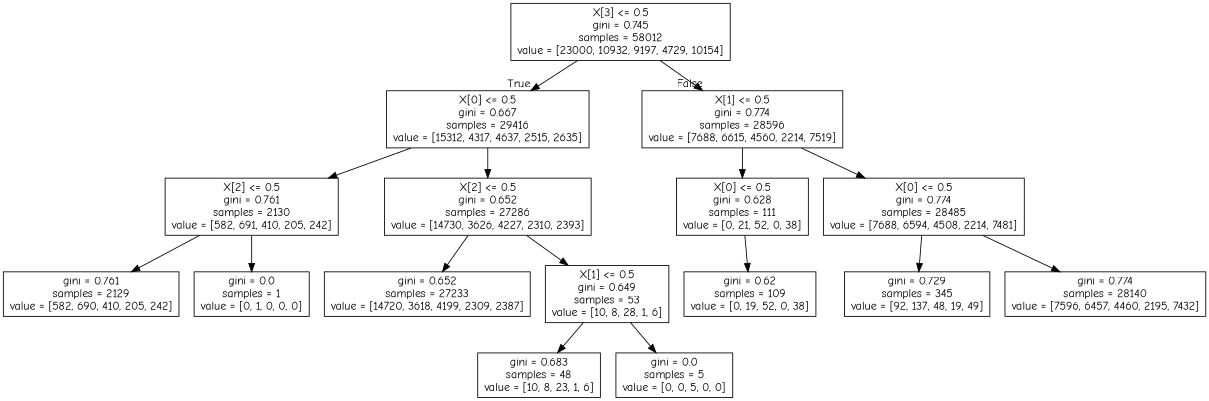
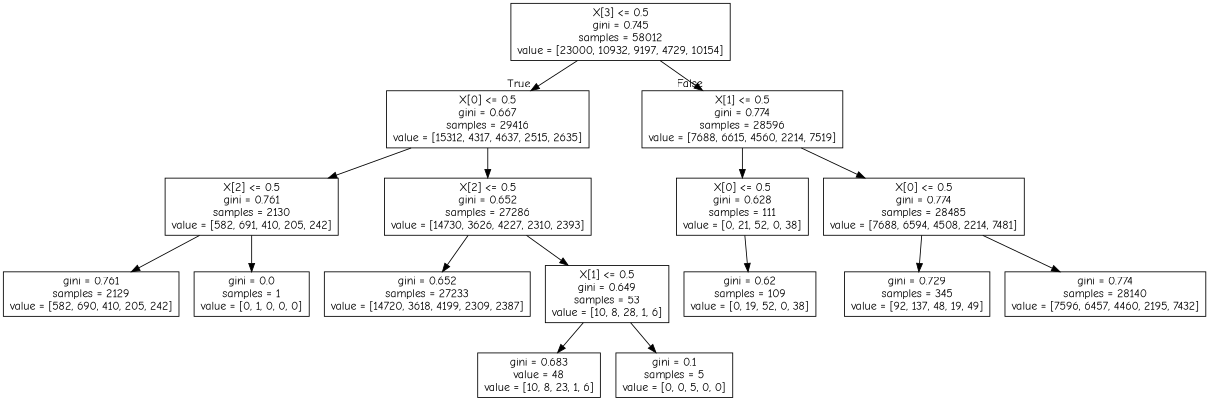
  digraph {
    fontname="Comic Neue"
    node [fontname="Comic Neue" shape=box]
    edge [fontname="Comic Neue"]
    n1 [label="X[3] <= 0.5\ngini = 0.745\nsamples = 58012\nvalue = [23000, 10932, 9197, 4729, 10154]"]
    n2 [label="X[0] <= 0.5\ngini = 0.667\nsamples = 29416\nvalue = [15312, 4317, 4637, 2515, 2635]"]
    n3 [label="X[1] <= 0.5\ngini = 0.774\nsamples = 28596\nvalue = [7688, 6615, 4560, 2214, 7519]"]
    n4 [label="X[2] <= 0.5\ngini = 0.761\nsamples = 2130\nvalue = [582, 691, 410, 205, 242]"]
    n5 [label="X[2] <= 0.5\ngini = 0.652\nsamples = 27286\nvalue = [14730, 3626, 4227, 2310, 2393]"]
    n6 [label="X[0] <= 0.5\ngini = 0.628\nsamples = 111\nvalue = [0, 21, 52, 0, 38]"]
    n7 [label="X[0] <= 0.5\ngini = 0.774\nsamples = 28485\nvalue = [7688, 6594, 4508, 2214, 7481]"]
    n8 [label="gini = 0.761\nsamples = 2129\nvalue = [582, 690, 410, 205, 242]"]
    n9 [label="gini = 0.0\nsamples = 1\nvalue = [0, 1, 0, 0, 0]"]
    n10 [label="gini = 0.652\nsamples = 27233\nvalue = [14720, 3618, 4199, 2309, 2387]"]
    n11 [label="X[1] <= 0.5\ngini = 0.649\nsamples = 53\nvalue = [10, 8, 28, 1, 6]"]
-   n12 [label="gini = 0.683\nsamples = 48\nvalue = [10, 8, 23, 1, 6]"]
-   n13 [label="gini = 0.0\nsamples = 5\nvalue = [0, 0, 5, 0, 0]"]
+   n12 [label="gini = 0.683\nvalue = 48\nvalue = [10, 8, 23, 1, 6]"]
+   n13 [label="gini = 0.1\nsamples = 5\nvalue = [0, 0, 5, 0, 0]"]
    n14 [label="gini = 0.62\nsamples = 109\nvalue = [0, 19, 52, 0, 38]"]
    n15 [label="gini = 0.729\nsamples = 345\nvalue = [92, 137, 48, 19, 49]"]
    n16 [label="gini = 0.774\nsamples = 28140\nvalue = [7596, 6457, 4460, 2195, 7432]"]
    n1 -> n2 [headlabel=True labelangle=45 labeldistance=2.5]
    n1 -> n3 [headlabel=False labelangle=-45 labeldistance=2.5]
    n2 -> n4
    n2 -> n5
    n3 -> n6
    n3 -> n7
    n4 -> n8
    n4 -> n9
    n5 -> n10
    n5 -> n11
    n6 -> n14
    n7 -> n15
    n7 -> n16
    n11 -> n12
    n11 -> n13
  }
